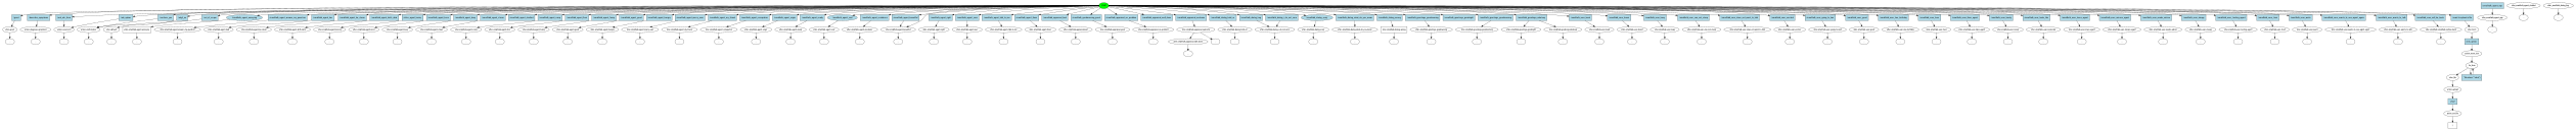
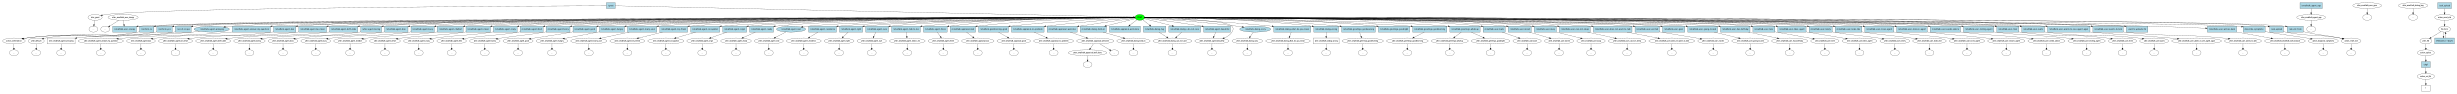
  digraph {
    fontname="Roboto Condensed"
    node [fontname="Roboto Condensed"]
    edge [fontname="Roboto Condensed"]
    n1 [fillcolor=green fontsize=12 label=START style=filled]
    n2 [fillcolor=lightblue label="/greet" shape=rect style=filled]
    n3 [fillcolor=lightblue label="/describe_symptoms" shape=rect style=filled]
    n4 [fillcolor=lightblue label="/ask_ehr_form" shape=rect style=filled]
    n5 [fillcolor=lightblue label="/ask_upload" shape=rect style=filled]
    n6 [fillcolor=lightblue label="/conform_yes" shape=rect style=filled]
-   n7 [fillcolor=lightblue label="/uhgf_no" shape=rect style=filled]
+   n7 [fillcolor=lightblue label="/conform_no" shape=rect style=filled]
    n8 [fillcolor=lightblue label="/out_of_scope" shape=rect style=filled]
    n9 [fillcolor=lightblue label="/smalltalk_agent_annoying" shape=ellipse style=filled]
    n10 [fillcolor=lightblue label="/smalltalk_agent_answer_my_question" shape=rect style=filled]
    n11 [fillcolor=lightblue label="/smalltalk_agent_bad" shape=rect style=filled]
    n12 [fillcolor=lightblue label="/smalltalk_agent_be_clever" shape=rect style=filled]
    n13 [fillcolor=lightblue label="/smalltalk_agent_beautiful" shape=rect style=filled]
    n14 [fillcolor=lightblue label="/smalltalk_agent_birth_date" shape=rect style=filled]
    n15 [fillcolor=lightblue label="/utter_agent_boring" shape=rect style=filled]
    n16 [fillcolor=lightblue label="/smalltalk_agent_boss" shape=rect style=filled]
    n17 [fillcolor=lightblue label="/smalltalk_agent_busy" shape=rect style=filled]
    n18 [fillcolor=lightblue label="/smalltalk_agent_chatbot" shape=rect style=filled]
    n19 [fillcolor=lightblue label="/smalltalk_agent_clever" shape=rect style=filled]
    n20 [fillcolor=lightblue label="/smalltalk_agent_crazy" shape=rect style=filled]
    n21 [fillcolor=lightblue label="/smalltalk_agent_fired" shape=rect style=filled]
    n22 [fillcolor=lightblue label="/smalltalk_agent_funny" shape=rect style=filled]
    n23 [fillcolor=lightblue label="/smalltalk_agent_good" shape=rect style=filled]
    n24 [fillcolor=lightblue label="/smalltalk_agent_hungry" shape=rect style=filled]
    n25 [fillcolor=lightblue label="/smalltalk_agent_marry_user" shape=rect style=filled]
    n26 [fillcolor=lightblue label="/smalltalk_agent_my_friend" shape=rect style=filled]
    n27 [fillcolor=lightblue label="/smalltalk_agent_occupation" shape=rect style=filled]
    n28 [fillcolor=lightblue label="/smalltalk_agent_origin" shape=rect style=filled]
    n29 [fillcolor=lightblue label="/smalltalk_agent_ready" shape=rect style=filled]
    n30 [fillcolor=lightblue label="/smalltalk_agent_real" shape=ellipse style=filled]
    n31 [fillcolor=lightblue label="/smalltalk_agent_residence" shape=rect style=filled]
    n32 [fillcolor=lightblue label="/smalltalk_agent_right" shape=rect style=filled]
    n33 [fillcolor=lightblue label="/smalltalk_agent_sure" shape=rect style=filled]
    n34 [fillcolor=lightblue label="/smalltalk_agent_talk_to_me" shape=rect style=filled]
    n35 [fillcolor=lightblue label="/smalltalk_agent_there" shape=rect style=filled]
    n36 [fillcolor=lightblue label="/smalltalk_appraisal_bad" shape=rect style=filled]
    n37 [fillcolor=lightblue label="/smalltalk_goodmorning_good" shape=rect style=filled]
    n38 [fillcolor=lightblue label="/smalltalk_appraisal_no_problem" shape=rect style=filled]
    n39 [fillcolor=lightblue label="/smalltalk_appraisal_welcome" shape=rect style=filled]
    n40 [fillcolor=lightblue label="/smalltalk_appraisal_well_done" shape=rect style=filled]
    n41 [fillcolor=lightblue label="/smalltalk_dialog_hold_on" shape=rect style=filled]
    n42 [fillcolor=lightblue label="/smalltalk_dialog_hug" shape=rect style=filled]
    n43 [fillcolor=lightblue label="/smalltalk_dialog_i_do_not_care" shape=rect style=filled]
    n44 [fillcolor=lightblue label="/smalltalk_dialog_sorry" shape=ellipse style=filled]
    n45 [fillcolor=lightblue label="/smalltalk_dialog_what_do_you_mean" shape=rect style=filled]
    n46 [fillcolor=lightblue label="/smalltalk_dialog_wrong" shape=rect style=filled]
    n47 [fillcolor=lightblue label="/smalltalk_greetings_goodevening" shape=rect style=filled]
    n48 [fillcolor=lightblue label="/smalltalk_greetings_goodmorning" shape=rect style=filled]
    n49 [fillcolor=lightblue label="/smalltalk_greetings_goodnight" shape=rect style=filled]
    n50 [fillcolor=lightblue label="/smalltalk_greetings_whatsup" shape=rect style=filled]
    n51 [fillcolor=lightblue label="/smalltalk_user_back" shape=rect style=filled]
    n52 [fillcolor=lightblue label="/smalltalk_user_bored" shape=rect style=filled]
    n53 [fillcolor=lightblue label="/smalltalk_user_busy" shape=rect style=filled]
    n54 [fillcolor=lightblue label="/smalltalk_user_can_not_sleep" shape=rect style=filled]
    n55 [fillcolor=lightblue label="/smalltalk_user_does_not_want_to_talk" shape=rect style=filled]
    n56 [fillcolor=lightblue label="/smalltalk_user_excited" shape=rect style=filled]
    n57 [fillcolor=lightblue label="/smalltalk_user_going_to_bed" shape=rect style=filled]
    n58 [fillcolor=lightblue label="/smalltalk_user_good" shape=rect style=filled]
    n59 [fillcolor=lightblue label="/smalltalk_user_has_birthday" shape=rect style=filled]
    n60 [fillcolor=lightblue label="/smalltalk_user_here" shape=rect style=filled]
    n61 [fillcolor=lightblue label="/smalltalk_user_likes_agent" shape=rect style=filled]
    n62 [fillcolor=lightblue label="/smalltalk_user_lonely" shape=rect style=filled]
    n63 [fillcolor=lightblue label="/smalltalk_user_looks_like" shape=rect style=filled]
    n64 [fillcolor=lightblue label="/smalltalk_user_loves_agent" shape=rect style=filled]
    n65 [fillcolor=lightblue label="/smalltalk_user_misses_agent" shape=rect style=filled]
    n66 [fillcolor=lightblue label="/smalltalk_user_needs_advice" shape=rect style=filled]
    n67 [fillcolor=lightblue label="/smalltalk_user_sleepy" shape=rect style=filled]
    n68 [fillcolor=lightblue label="/smalltalk_user_testing_agent" shape=rect style=filled]
    n69 [fillcolor=lightblue label="/smalltalk_user_tired" shape=rect style=filled]
    n70 [fillcolor=lightblue label="/smalltalk_user_waits" shape=rect style=filled]
    n71 [fillcolor=lightblue label="/smalltalk_user_wants_to_see_agent_again" shape=rect style=filled]
    n72 [fillcolor=lightblue label="/smalltalk_user_wants_to_talk" shape=rect style=filled]
    n73 [fillcolor=lightblue label="/smalltalk_user_will_be_back" shape=rect style=filled]
    n74 [fillcolor=lightblue label="i want to upload a file" shape=rect style=filled]
    n75 [fontsize=12 label=utter_smalltalk_agent_beautiful]
    n76 [fontsize=12 label=utter_greet]
    n77 [fontsize=12 label=action_diagnose_symptoms]
    n78 [fontsize=12 label=action_reset_slot]
    n79 [fontsize=12 label=action_confirmation]
    n80 [fontsize=12 label=utter_default]
    n81 [fillcolor=lightblue label="/smalltalk_agent_age" shape=rect style=filled]
    n82 [fontsize=12 label=utter_smalltalk_agent_age]
    n83 [fontsize=12 label=utter_smalltalk_agent_annoying shape=box]
    n84 [fontsize=12 label=utter_smalltalk_agent_answer_my_question]
    n85 [fontsize=12 label=utter_smalltalk_agent_bad]
    n86 [fontsize=12 label=utter_smalltalk_agent_be_clever]
    n87 [fontsize=12 label=utter_smalltalk_agent_birth_date]
    n88 [fontsize=12 label=utter_smalltalk_agent_boring]
    n89 [fontsize=12 label=utter_smalltalk_agent_boss]
    n90 [fontsize=12 label=utter_smalltalk_agent_busy]
    n91 [fontsize=12 label=utter_smalltalk_agent_chatbot]
    n92 [fontsize=12 label=utter_smalltalk_agent_clever]
    n93 [fontsize=12 label=utter_smalltalk_agent_crazy]
    n94 [fontsize=12 label=utter_smalltalk_agent_fired]
    n95 [fontsize=12 label=utter_smalltalk_agent_funny]
    n96 [fontsize=12 label=utter_smalltalk_agent_good]
    n97 [fontsize=12 label=utter_smalltalk_agent_hungry]
    n98 [fontsize=12 label=utter_smalltalk_agent_marry_user]
    n99 [fontsize=12 label=utter_smalltalk_agent_my_friend]
    n100 [fontsize=12 label=utter_smalltalk_agent_occupation]
    n101 [fontsize=12 label=utter_smalltalk_agent_origin]
    n102 [fontsize=12 label=utter_smalltalk_agent_ready]
    n103 [fontsize=12 label=utter_smalltalk_agent_real]
    n104 [fontsize=12 label=utter_smalltalk_agent_residence]
    n105 [fontsize=12 label=utter_smalltalk_agent_right]
    n106 [fontsize=12 label=utter_smalltalk_agent_sure]
    n107 [fontsize=12 label=utter_smalltalk_agent_talk_to_me]
    n108 [fontsize=12 label=utter_smalltalk_agent_there]
    n109 [fontsize=12 label=utter_smalltalk_appraisal_bad]
    n110 [fontsize=12 label=utter_smalltalk_appraisal_good]
    n111 [fontsize=12 label=utter_smalltalk_appraisal_no_problem]
    n112 [fontsize=12 label=utter_smalltalk_appraisal_welcome]
    n113 [fontsize=12 label=utter_smalltalk_dialog_hold_on]
    n114 [fontsize=12 label=utter_smalltalk_dialog_i_do_not_care]
    n115 [fontsize=12 label=utter_smalltalk_dialog_sorry]
    n116 [fontsize=12 label=utter_smalltalk_dialog_what_do_you_mean]
    n117 [fontsize=12 label=utter_smalltalk_dialog_wrong shape=box]
    n118 [fontsize=12 label=utter_smalltalk_greetings_goodevening]
    n119 [fontsize=12 label=utter_smalltalk_greetings_goodmorning]
    n120 [fontsize=12 label=utter_smalltalk_greetings_goodnight]
    n121 [fontsize=12 label=utter_smalltalk_greetings_whatsup]
    n122 [fontsize=12 label=utter_smalltalk_user_back]
    n123 [fontsize=12 label=utter_smalltalk_user_bored]
    n124 [fontsize=12 label=utter_smalltalk_user_busy]
    n125 [fontsize=12 label=utter_smalltalk_user_can_not_sleep]
    n126 [fontsize=12 label=utter_smalltalk_user_does_not_want_to_talk]
    n127 [fontsize=12 label=utter_smalltalk_user_excited]
    n128 [fontsize=12 label=utter_smalltalk_user_going_to_bed]
    n129 [fontsize=12 label=utter_smalltalk_user_good]
    n130 [fontsize=12 label=utter_smalltalk_user_has_birthday]
    n131 [fontsize=12 label=utter_smalltalk_user_here]
    n132 [fontsize=12 label=utter_smalltalk_user_likes_agent]
    n133 [fontsize=12 label=utter_smalltalk_user_lonely]
    n134 [fontsize=12 label=utter_smalltalk_user_looks_like]
    n135 [fontsize=12 label=utter_smalltalk_user_loves_agent]
    n136 [fontsize=12 label=utter_smalltalk_user_misses_agent]
    n137 [fontsize=12 label=utter_smalltalk_user_needs_advice]
    n138 [fontsize=12 label=utter_smalltalk_user_sleepy]
    n139 [fontsize=12 label=utter_smalltalk_user_testing_agent]
    n140 [fontsize=12 label=utter_smalltalk_user_tired]
    n141 [fontsize=12 label=utter_smalltalk_user_waits]
    n142 [fontsize=12 label=utter_smalltalk_user_wants_to_see_agent_again]
    n143 [fontsize=12 label=utter_smalltalk_user_wants_to_talk]
    n144 [fontsize=12 label=utter_smalltalk_smalltalk_will_be_back]
-   n145 [fontsize=12 label=utter_form]
    n146 [label="..."]
    n147 [label="..."]
    n148 [label="..."]
    n149 [label="..."]
    n150 [label="..."]
    n151 [label="..."]
    n152 [label="..."]
    n153 [label="..."]
    n154 [label="..."]
    n155 [label="..."]
    n156 [label="..."]
    n157 [label="..."]
    n158 [label="..."]
    n159 [label="..."]
    n160 [label="..."]
    n161 [label="..."]
    n162 [label="..."]
    n163 [label="..."]
    n164 [label="..."]
    n165 [label="..."]
    n166 [label="..."]
    n167 [label="..."]
    n168 [label="..."]
    n169 [label="..."]
    n170 [label="..."]
    n171 [label="..."]
    n172 [label="..."]
    n173 [label="..."]
    n174 [label="..."]
    n175 [label="..."]
    n176 [label="..."]
    n177 [label="..."]
    n178 [label="..."]
    n179 [label="..."]
    n180 [label="..."]
    n181 [label="..."]
    n182 [label="..."]
    n183 [fontsize=12 label=utter_smalltalk_appraisal_well_done]
    n184 [label="..."]
    n185 [label="..."]
    n186 [fontsize=12 label=utter_smalltalk_dialog_hug]
    n187 [label="..."]
    n188 [label="..."]
    n189 [label="..."]
    n190 [label="..."]
    n191 [label="..."]
    n192 [label="..."]
    n193 [label="..."]
    n194 [label="..."]
    n195 [label="..."]
    n196 [label="..."]
    n197 [label="..."]
    n198 [label="..."]
    n199 [label="..."]
    n200 [label="..."]
    n201 [label="..."]
    n202 [label="..."]
    n203 [label="..."]
    n204 [label="..."]
    n205 [label="..."]
    n206 [label="..."]
    n207 [label="..."]
    n208 [label="..."]
    n209 [label="..."]
    n210 [label="..."]
    n211 [label="..."]
    n212 [label="..."]
    n213 [label="..."]
    n214 [label="..."]
    n215 [label="..."]
    n216 [label="..."]
    n217 [label="..."]
    n218 [label="..."]
    n219 [fillcolor=lightblue label="/ask_upload" shape=rect style=filled]
    n220 [fontsize=12 label=action_reset_slot]
    n221 [fontsize=12 label=file_form]
    n222 [fontsize=12 label=utter_file]
    n223 [fillcolor=lightblue label="{\"filesdesc\":\"abul\"}" shape=rect style=filled]
    n224 [fontsize=12 label=action_upload]
    n225 [fillcolor=lightblue label=uhgf shape=rect style=filled]
    n226 [fontsize=12 label=action_set_file]
    n227 [label="  ?  " shape=rect]
-   n1 -> n2
+   n2 -> n1
    n1 -> n3
    n1 -> n4
    n1 -> n5
    n1 -> n6
    n1 -> n7
    n1 -> n8
    n1 -> n9
    n1 -> n10
    n1 -> n11
    n1 -> n12
    n1 -> n13
    n1 -> n14
    n1 -> n15
    n1 -> n16
    n1 -> n17
    n1 -> n18
    n1 -> n19
    n1 -> n20
    n1 -> n21
    n1 -> n22
    n1 -> n23
    n1 -> n24
    n1 -> n25
    n1 -> n26
    n1 -> n27
    n1 -> n28
    n1 -> n29
    n1 -> n30
    n1 -> n31
    n1 -> n32
    n1 -> n33
    n1 -> n34
    n1 -> n35
    n1 -> n36
    n1 -> n37
    n1 -> n38
    n1 -> n39
    n1 -> n40
    n1 -> n41
    n1 -> n42
    n1 -> n43
    n1 -> n44
    n1 -> n45
    n1 -> n46
    n1 -> n47
    n1 -> n48
    n1 -> n49
    n1 -> n50
    n1 -> n51
    n1 -> n52
    n1 -> n53
    n1 -> n54
    n1 -> n55
    n1 -> n56
    n1 -> n57
    n1 -> n58
    n1 -> n59
    n1 -> n60
    n1 -> n61
    n1 -> n62
    n1 -> n63
    n1 -> n64
    n1 -> n65
    n1 -> n66
    n1 -> n67
    n1 -> n68
    n1 -> n69
    n1 -> n70
    n1 -> n71
    n1 -> n72
    n1 -> n73
    n1 -> n74
    n1 -> n75
    n2 -> n76
    n3 -> n77
    n4 -> n78
    n5 -> n78
    n6 -> n79
    n7 -> n79
    n8 -> n80
    n9 -> n83
    n10 -> n84
    n11 -> n85
    n12 -> n86
    n13 -> n75
    n14 -> n87
    n15 -> n88
    n16 -> n89
    n17 -> n90
+   n18 -> n91
    n19 -> n92
    n20 -> n93
    n21 -> n94
    n22 -> n95
    n23 -> n96
    n24 -> n97
    n25 -> n98
    n26 -> n99
    n27 -> n100
    n28 -> n101
    n29 -> n102
    n30 -> n103
    n31 -> n104
    n32 -> n105
    n33 -> n106
    n34 -> n107
    n35 -> n108
    n36 -> n109
    n37 -> n110
    n38 -> n111
    n39 -> n112
    n41 -> n113
    n42 -> n114
    n43 -> n114
    n44 -> n115
    n45 -> n116
    n46 -> n117
    n47 -> n118
    n48 -> n119
    n50 -> n120
    n50 -> n121
    n51 -> n122
    n52 -> n123
    n53 -> n124
    n54 -> n125
    n55 -> n126
    n56 -> n127
    n57 -> n128
-   n58 -> n129
    n59 -> n130
    n60 -> n131
    n61 -> n132
    n62 -> n133
    n63 -> n134
    n64 -> n135
    n65 -> n136
    n66 -> n137
-   n67 -> n138
+   n138 -> n67
    n68 -> n139
    n69 -> n140
    n70 -> n141
    n71 -> n142
    n72 -> n143
    n73 -> n144
-   n74 -> n145
    n75 -> n156
    n76 -> n146
    n77 -> n147
    n78 -> n148
    n79 -> n149
    n80 -> n150
    n81 -> n82
    n82 -> n151
    n83 -> n152
    n84 -> n153
    n85 -> n154
    n86 -> n155
    n87 -> n157
    n88 -> n158
    n89 -> n159
    n90 -> n160
    n91 -> n161
    n92 -> n162
    n93 -> n163
    n94 -> n164
    n95 -> n165
    n96 -> n166
    n97 -> n167
    n98 -> n168
    n99 -> n169
    n100 -> n170
    n101 -> n171
    n102 -> n172
    n103 -> n173
    n104 -> n174
    n105 -> n175
    n106 -> n176
    n107 -> n177
    n108 -> n178
    n109 -> n179
    n110 -> n180
    n111 -> n181
    n112 -> n182
    n112 -> n183
    n113 -> n185
    n114 -> n188
    n115 -> n189
    n116 -> n190
    n117 -> n191
    n118 -> n192
    n119 -> n193
    n120 -> n194
    n121 -> n195
    n122 -> n196
    n123 -> n197
    n124 -> n198
    n125 -> n199
    n126 -> n200
    n127 -> n201
    n128 -> n202
    n129 -> n203
    n130 -> n204
    n131 -> n205
    n132 -> n206
    n133 -> n207
    n134 -> n208
    n135 -> n209
    n136 -> n210
    n137 -> n211
    n138 -> n212
    n139 -> n213
    n140 -> n214
    n141 -> n215
    n142 -> n216
    n143 -> n217
    n144 -> n218
-   n145 -> n219
    n183 -> n184
    n186 -> n187
    n219 -> n220
    n220 -> n221
    n221 -> n222
    n221 -> n223
    n222 -> n224
    n223 -> n221
    n224 -> n225
    n225 -> n226
    n226 -> n227
  }
